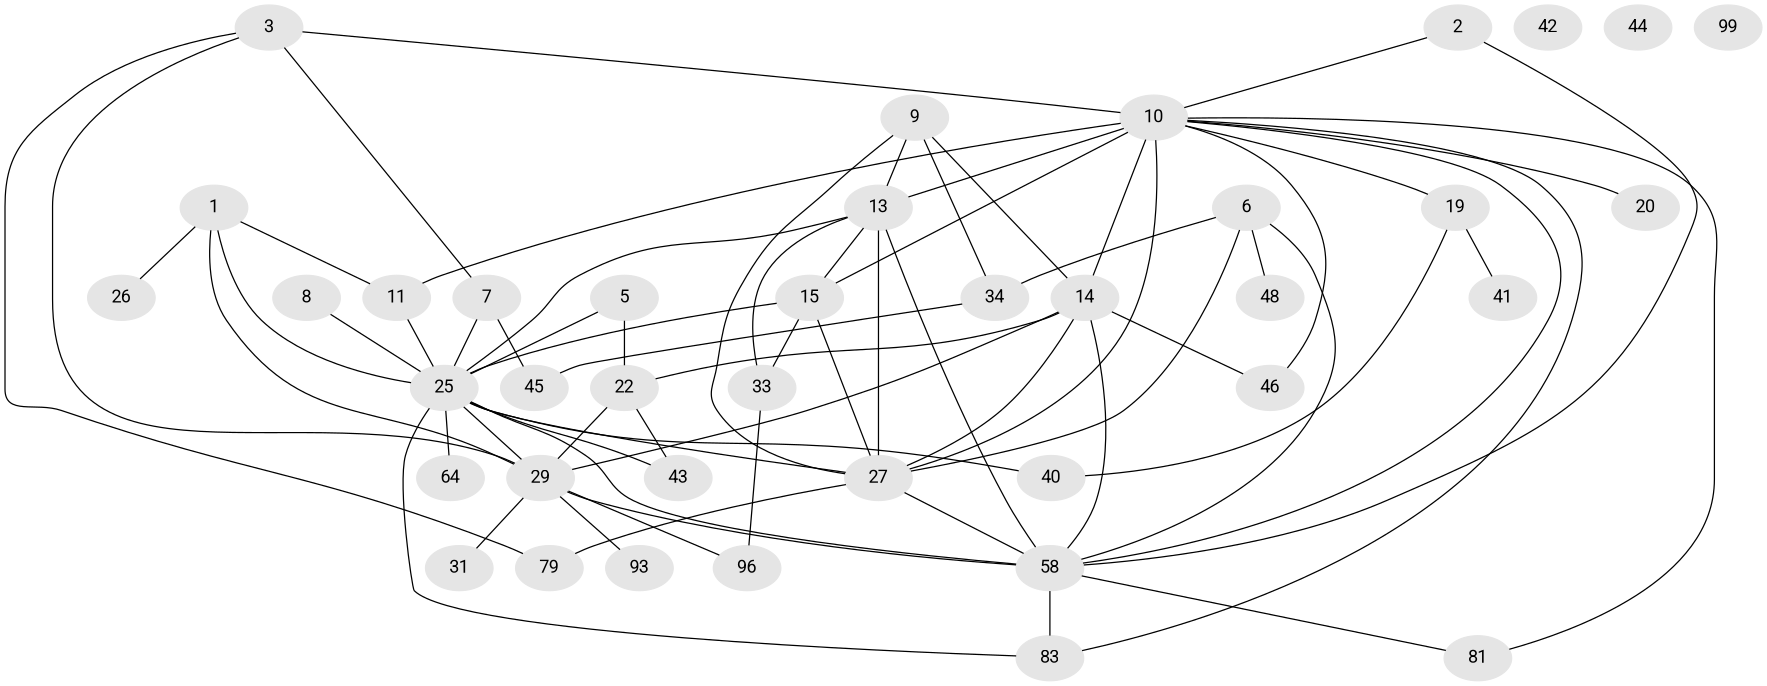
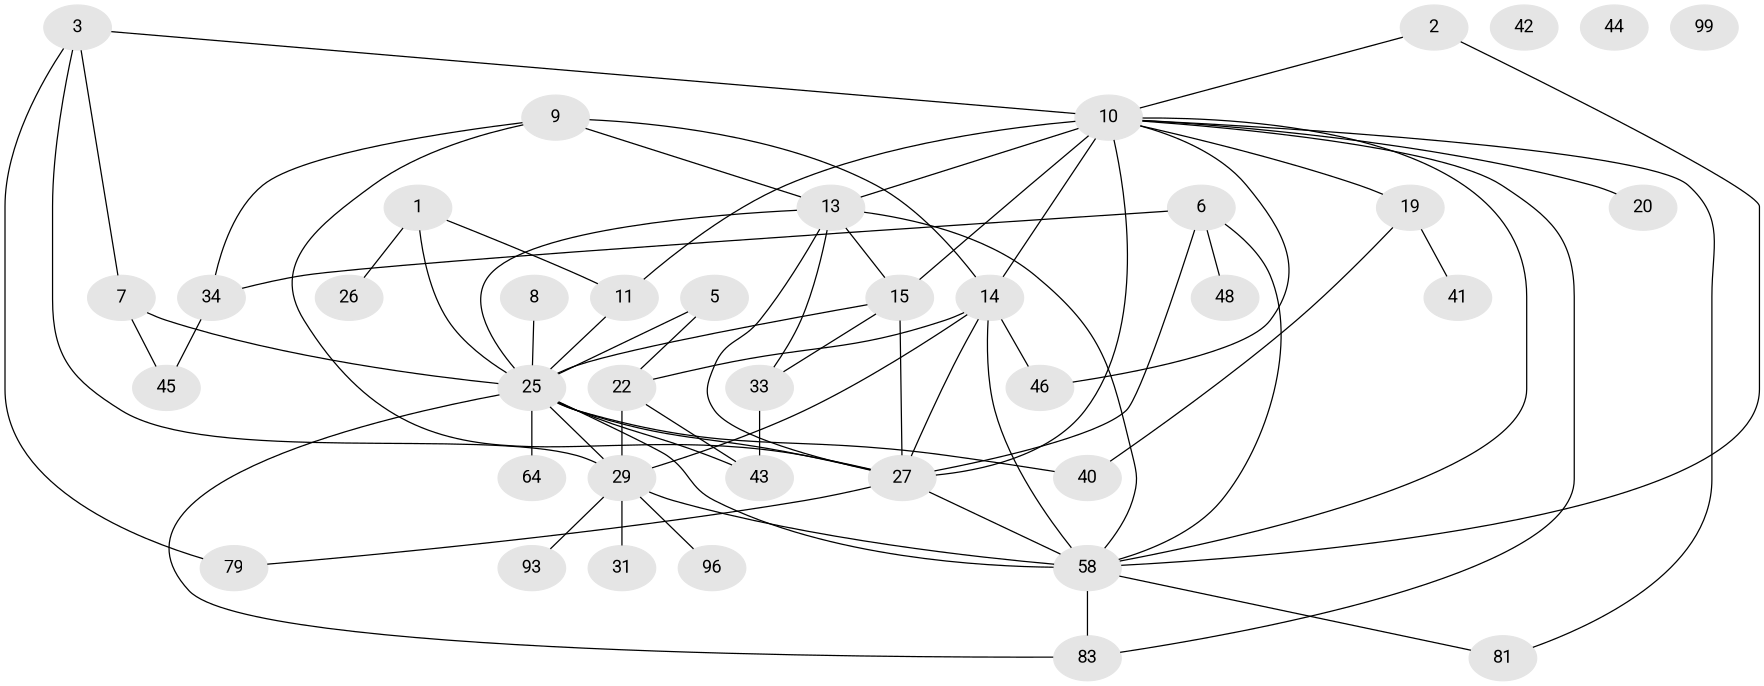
  graph {
    fontname=Roboto
    node [color=gray90 fontname=Roboto style=filled]
    edge [fontname=Roboto]
    1 [super="+21+89"]
    11
    25 [super="+50+44+67"]
    26
    29 [super="+65+53+90"]
    58 [super="+97+78+76"]
    27 [super="+85+80+73"]
    83 [super="+92"]
    40
    43
    64
    31 [super="+91"]
    93
    96
    2 [super="+71"]
    10 [super="+68+61+55+59+17"]
    13 [super="+18+54"]
    14 [super="+72+38+49"]
    15 [super="+16+30"]
    19 [super="+87+24+56"]
    20
    46
    81
    3 [super="+4+36"]
    7 [super="+32+35"]
    79 [super="+82"]
    45
    5 [super="+23"]
    22 [super="+75"]
    6 [super="+28+77"]
    34
    48
    8 [super="+39"]
    9 [super="+12+51"]
    33 [super="+52"]
    41
    42
    n38 [label=44 super="+70"]
    99
    1 -- 11
    1 -- 25
    1 -- 26
-   1 -- 29
    11 -- 25
    25 -- 29
    25 -- 58
    25 -- 27
    25 -- 83
    25 -- 40
    25 -- 43
    25 -- 64
    29 -- 58
    29 -- 31
    29 -- 93
    29 -- 96
    58 -- 83
    58 -- 81
    27 -- 58 [weight=2]
    27 -- 79
    2 -- 58
    2 -- 10
    10 -- 11
    10 -- 58
    10 -- 27 [weight=2]
    10 -- 83
    10 -- 13
    10 -- 14 [weight=2]
    10 -- 15
    10 -- 19
    10 -- 20
    10 -- 46
    10 -- 81
    13 -- 25
    13 -- 58
    13 -- 27
    13 -- 15
    13 -- 33
    14 -- 29
    14 -- 58
    14 -- 27 [weight=2]
    14 -- 46
    14 -- 22
    15 -- 25
    15 -- 27
    15 -- 33
    19 -- 40
    19 -- 41
    3 -- 29
    3 -- 10
    3 -- 7
    3 -- 79
    7 -- 25
    7 -- 45
    5 -- 25
    5 -- 22
    22 -- 29
    22 -- 43
    6 -- 58
    6 -- 27
    6 -- 34
    6 -- 48
    34 -- 45
    8 -- 25
    9 -- 27
    9 -- 13
    9 -- 14
    9 -- 34
-   33 -- 96
+   33 -- 43
  }
